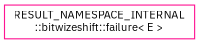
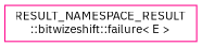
  digraph {
    rankdir=LR
    fontname="IBM Plex Sans"
-   n1 [color=deeppink fillcolor=white fontname="IBM Plex Sans" fontsize=10 height=0.2 label="RESULT_NAMESPACE_INTERNAL\l::bitwizeshift::failure\< E \>" shape=record style=filled width=0.4]
+   n1 [color=deeppink fillcolor=white fontname="IBM Plex Sans" fontsize=10 height=0.2 label="RESULT_NAMESPACE_RESULT\l::bitwizeshift::failure\< E \>" shape=record style=filled width=0.4]
  }
